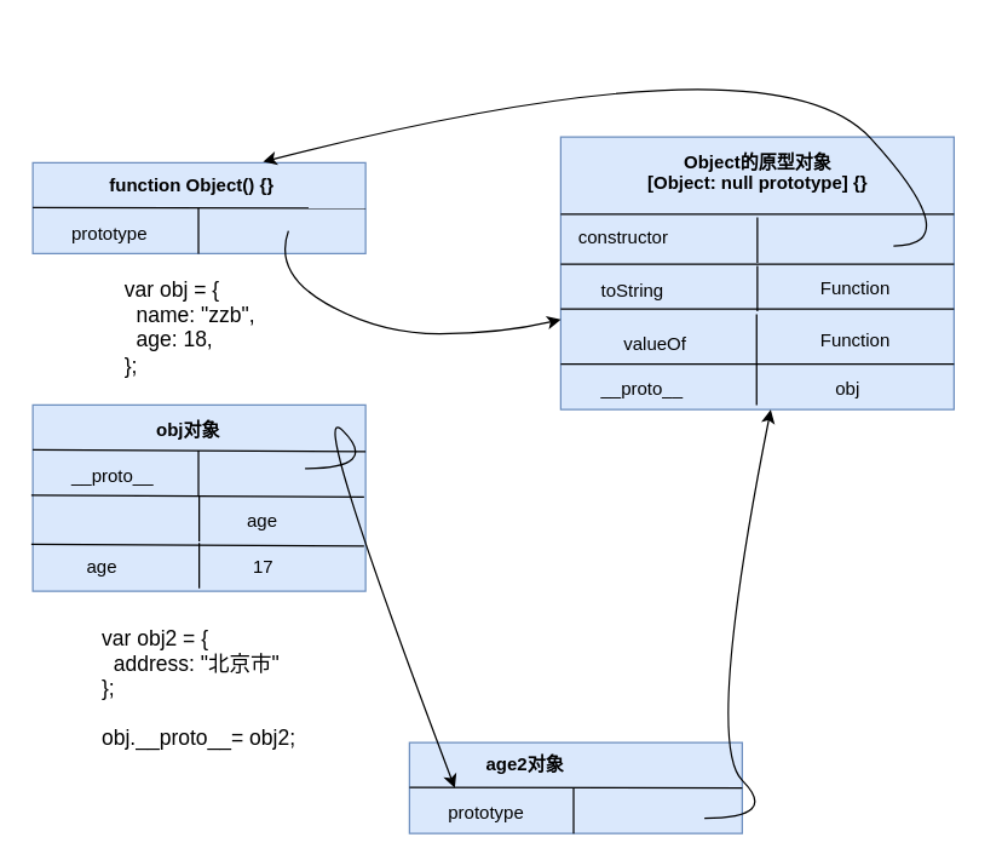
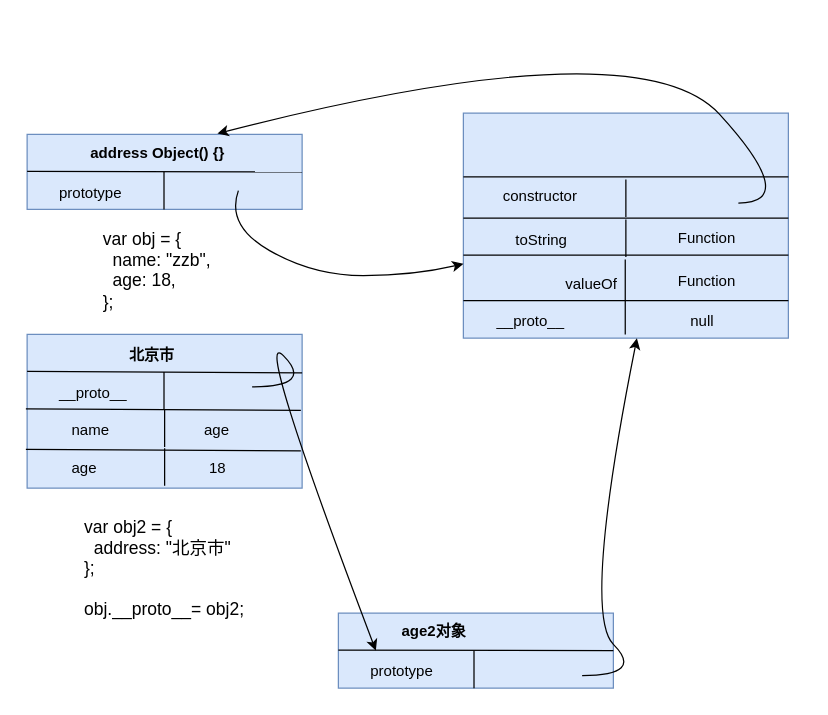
  <mxCell id="0" />
  <mxCell id="1" parent="0" />
  <mxCell id="2" value="" style="rounded=0;whiteSpace=wrap;html=1;fillColor=#dae8fc;strokeColor=#6c8ebf;" parent="1" vertex="1"><mxGeometry x="21" y="107" width="220" height="60" as="geometry" /></mxCell>
  <mxCell id="3" value="" style="endArrow=none;html=1;entryX=1;entryY=0.5;entryDx=0;entryDy=0;" parent="1" target="2" edge="1"><mxGeometry width="50" height="50" relative="1" as="geometry"><mxPoint x="21" y="136.5" as="sourcePoint" /><mxPoint x="141" y="136.5" as="targetPoint" /></mxGeometry></mxCell>
- <mxCell id="4" value="&lt;b&gt;function Object() {}&lt;/b&gt;" style="text;html=1;resizable=0;points=[];autosize=1;align=left;verticalAlign=top;spacingTop=-4;" parent="1" vertex="1"><mxGeometry x="70" y="112" width="120" height="20" as="geometry" /></mxCell>
+ <mxCell id="4" value="&lt;b&gt;address Object() {}&lt;/b&gt;" style="text;html=1;resizable=0;points=[];autosize=1;align=left;verticalAlign=top;spacingTop=-4;" parent="1" vertex="1"><mxGeometry x="70" y="112" width="120" height="20" as="geometry" /></mxCell>
  <mxCell id="5" value="prototype" style="text;html=1;resizable=0;points=[];autosize=1;align=left;verticalAlign=top;spacingTop=-4;" parent="1" vertex="1"><mxGeometry x="45" y="144" width="70" height="20" as="geometry" /></mxCell>
  <mxCell id="6" value="" style="endArrow=none;html=1;" parent="1" edge="1"><mxGeometry width="50" height="50" relative="1" as="geometry"><mxPoint x="130.5" y="167" as="sourcePoint" /><mxPoint x="130.5" y="137" as="targetPoint" /></mxGeometry></mxCell>
  <mxCell id="7" value="" style="rounded=0;whiteSpace=wrap;html=1;fillColor=#dae8fc;strokeColor=#6c8ebf;" parent="1" vertex="1"><mxGeometry x="21" y="267" width="220" height="123" as="geometry" /></mxCell>
  <mxCell id="8" value="" style="endArrow=none;html=1;entryX=1;entryY=0.25;entryDx=0;entryDy=0;" parent="1" target="7" edge="1"><mxGeometry width="50" height="50" relative="1" as="geometry"><mxPoint x="21" y="296.5" as="sourcePoint" /><mxPoint x="141" y="296.5" as="targetPoint" /></mxGeometry></mxCell>
- <mxCell id="9" value="&lt;b&gt;obj对象&lt;/b&gt;" style="text;html=1;resizable=0;points=[];autosize=1;align=left;verticalAlign=top;spacingTop=-4;" parent="1" vertex="1"><mxGeometry x="101" y="274" width="60" height="20" as="geometry" /></mxCell>
+ <mxCell id="9" value="&lt;b&gt;北京市&lt;/b&gt;" style="text;html=1;resizable=0;points=[];autosize=1;align=left;verticalAlign=top;spacingTop=-4;" parent="1" vertex="1"><mxGeometry x="101" y="274" width="60" height="20" as="geometry" /></mxCell>
  <mxCell id="10" value="__proto__" style="text;html=1;resizable=0;points=[];autosize=1;align=left;verticalAlign=top;spacingTop=-4;" parent="1" vertex="1"><mxGeometry x="45" y="304" width="70" height="20" as="geometry" /></mxCell>
  <mxCell id="11" value="" style="endArrow=none;html=1;" parent="1" edge="1"><mxGeometry width="50" height="50" relative="1" as="geometry"><mxPoint x="130.5" y="327" as="sourcePoint" /><mxPoint x="130.5" y="297" as="targetPoint" /></mxGeometry></mxCell>
  <mxCell id="12" value="&lt;div style=&quot;font-size: 14px ; line-height: 118% ; white-space: pre&quot;&gt;&lt;div&gt;&lt;span style=&quot;background-color: rgb(255 , 255 , 255)&quot;&gt;var obj = {&lt;/span&gt;&lt;/div&gt;&lt;div&gt;&lt;span style=&quot;background-color: rgb(255 , 255 , 255)&quot;&gt;&amp;nbsp; name: &quot;zzb&quot;,&lt;/span&gt;&lt;/div&gt;&lt;div&gt;&lt;span style=&quot;background-color: rgb(255 , 255 , 255)&quot;&gt;&amp;nbsp; age: 18,&lt;/span&gt;&lt;/div&gt;&lt;div&gt;&lt;span style=&quot;background-color: rgb(255 , 255 , 255)&quot;&gt;};&lt;/span&gt;&lt;/div&gt;&lt;/div&gt;" style="text;html=1;resizable=0;points=[];autosize=1;align=left;verticalAlign=top;spacingTop=-4;" parent="1" vertex="1"><mxGeometry x="80" y="180" width="100" height="70" as="geometry" /></mxCell>
  <mxCell id="13" value="" style="rounded=0;whiteSpace=wrap;html=1;fillColor=#dae8fc;strokeColor=#6c8ebf;" parent="1" vertex="1"><mxGeometry x="370" y="90" width="260" height="180" as="geometry" /></mxCell>
  <mxCell id="14" value="" style="endArrow=none;html=1;" parent="1" edge="1"><mxGeometry width="50" height="50" relative="1" as="geometry"><mxPoint x="370" y="141" as="sourcePoint" /><mxPoint x="630" y="141" as="targetPoint" /></mxGeometry></mxCell>
  <mxCell id="15" value="" style="endArrow=none;html=1;" parent="1" edge="1"><mxGeometry width="50" height="50" relative="1" as="geometry"><mxPoint x="370" y="174" as="sourcePoint" /><mxPoint x="630" y="174" as="targetPoint" /></mxGeometry></mxCell>
- <mxCell id="16" value="&lt;b&gt;Object的原型对象&lt;br&gt;[Object: null prototype] {}&lt;br&gt;&lt;/b&gt;" style="text;html=1;resizable=0;points=[];autosize=1;align=center;verticalAlign=top;spacingTop=-4;" parent="1" vertex="1"><mxGeometry x="420" y="97" width="160" height="30" as="geometry" /></mxCell>
- <mxCell id="17" value="constructor" style="text;html=1;resizable=0;points=[];autosize=1;align=left;verticalAlign=top;spacingTop=-4;" parent="1" vertex="1"><mxGeometry x="380" y="147" width="70" height="20" as="geometry" /></mxCell>
+ <mxCell id="17" value="constructor" style="text;html=1;resizable=0;points=[];autosize=1;align=left;verticalAlign=top;spacingTop=-4;" parent="1" vertex="1"><mxGeometry x="400" y="147" width="70" height="20" as="geometry" /></mxCell>
  <mxCell id="18" value="" style="endArrow=none;html=1;" parent="1" edge="1"><mxGeometry width="50" height="50" relative="1" as="geometry"><mxPoint x="500" y="173" as="sourcePoint" /><mxPoint x="500" y="143" as="targetPoint" /></mxGeometry></mxCell>
  <mxCell id="19" value="" style="endArrow=none;html=1;" parent="1" edge="1"><mxGeometry width="50" height="50" relative="1" as="geometry"><mxPoint x="500" y="205" as="sourcePoint" /><mxPoint x="500" y="175" as="targetPoint" /></mxGeometry></mxCell>
- <mxCell id="20" value="toString" style="text;html=1;resizable=0;points=[];autosize=1;align=left;verticalAlign=top;spacingTop=-4;" parent="1" vertex="1"><mxGeometry x="395" y="182" width="60" height="20" as="geometry" /></mxCell>
+ <mxCell id="20" value="toString" style="text;html=1;resizable=0;points=[];autosize=1;align=left;verticalAlign=top;spacingTop=-4;" parent="1" vertex="1"><mxGeometry x="410" y="182" width="60" height="20" as="geometry" /></mxCell>
  <mxCell id="21" value="Function" style="text;html=1;resizable=0;points=[];autosize=1;align=left;verticalAlign=top;spacingTop=-4;" parent="1" vertex="1"><mxGeometry x="540" y="180" width="60" height="20" as="geometry" /></mxCell>
  <mxCell id="22" value="" style="curved=1;endArrow=classic;html=1;entryX=0.692;entryY=-0.011;entryDx=0;entryDy=0;entryPerimeter=0;" parent="1" target="2" edge="1"><mxGeometry width="50" height="50" relative="1" as="geometry"><mxPoint x="590" y="162" as="sourcePoint" /><mxPoint x="360" y="40" as="targetPoint" /><Array as="points"><mxPoint x="640" y="162" /><mxPoint x="510" y="20" /></Array></mxGeometry></mxCell>
  <mxCell id="23" value="" style="endArrow=none;html=1;" parent="1" edge="1"><mxGeometry width="50" height="50" relative="1" as="geometry"><mxPoint x="131" y="357" as="sourcePoint" /><mxPoint x="131" y="327" as="targetPoint" /></mxGeometry></mxCell>
  <mxCell id="24" value="" style="endArrow=none;html=1;" parent="1" edge="1"><mxGeometry width="50" height="50" relative="1" as="geometry"><mxPoint x="131" y="388" as="sourcePoint" /><mxPoint x="131" y="358" as="targetPoint" /></mxGeometry></mxCell>
  <mxCell id="25" value="" style="endArrow=none;html=1;entryX=1;entryY=0.25;entryDx=0;entryDy=0;" parent="1" edge="1"><mxGeometry width="50" height="50" relative="1" as="geometry"><mxPoint x="20" y="326.5" as="sourcePoint" /><mxPoint x="240" y="327.75" as="targetPoint" /></mxGeometry></mxCell>
  <mxCell id="26" value="" style="endArrow=none;html=1;entryX=1;entryY=0.25;entryDx=0;entryDy=0;" parent="1" edge="1"><mxGeometry width="50" height="50" relative="1" as="geometry"><mxPoint x="20" y="359" as="sourcePoint" /><mxPoint x="240" y="360.25" as="targetPoint" /></mxGeometry></mxCell>
+ <mxCell id="27" value="name&lt;br&gt;" style="text;html=1;resizable=0;points=[];autosize=1;align=left;verticalAlign=top;spacingTop=-4;" parent="1" vertex="1"><mxGeometry x="55" y="334" width="50" height="20" as="geometry" /></mxCell>
  <mxCell id="28" value="age" style="text;html=1;resizable=0;points=[];autosize=1;align=left;verticalAlign=top;spacingTop=-4;" parent="1" vertex="1"><mxGeometry x="55" y="364" width="40" height="20" as="geometry" /></mxCell>
- <mxCell id="29" value="17" style="text;html=1;resizable=0;points=[];autosize=1;align=left;verticalAlign=top;spacingTop=-4;" parent="1" vertex="1"><mxGeometry x="165" y="364" width="30" height="20" as="geometry" /></mxCell>
+ <mxCell id="29" value="18" style="text;html=1;resizable=0;points=[];autosize=1;align=left;verticalAlign=top;spacingTop=-4;" parent="1" vertex="1"><mxGeometry x="165" y="364" width="30" height="20" as="geometry" /></mxCell>
  <mxCell id="30" value="age" style="text;html=1;resizable=0;points=[];autosize=1;align=left;verticalAlign=top;spacingTop=-4;" parent="1" vertex="1"><mxGeometry x="161" y="334" width="40" height="20" as="geometry" /></mxCell>
  <mxCell id="31" value="" style="endArrow=none;html=1;" parent="1" edge="1"><mxGeometry width="50" height="50" relative="1" as="geometry"><mxPoint x="499.5" y="237" as="sourcePoint" /><mxPoint x="499.5" y="207" as="targetPoint" /></mxGeometry></mxCell>
  <mxCell id="32" value="" style="endArrow=none;html=1;" parent="1" edge="1"><mxGeometry width="50" height="50" relative="1" as="geometry"><mxPoint x="499.5" y="267" as="sourcePoint" /><mxPoint x="499.5" y="237" as="targetPoint" /></mxGeometry></mxCell>
  <mxCell id="33" value="" style="endArrow=none;html=1;" parent="1" edge="1"><mxGeometry width="50" height="50" relative="1" as="geometry"><mxPoint x="370" y="203.5" as="sourcePoint" /><mxPoint x="630" y="203.5" as="targetPoint" /></mxGeometry></mxCell>
  <mxCell id="34" value="" style="endArrow=none;html=1;" parent="1" edge="1"><mxGeometry width="50" height="50" relative="1" as="geometry"><mxPoint x="370" y="240" as="sourcePoint" /><mxPoint x="630" y="240" as="targetPoint" /></mxGeometry></mxCell>
- <mxCell id="35" value="valueOf" style="text;html=1;resizable=0;points=[];autosize=1;align=left;verticalAlign=top;spacingTop=-4;" parent="1" vertex="1"><mxGeometry x="410" y="217" width="60" height="20" as="geometry" /></mxCell>
+ <mxCell id="35" value="valueOf" style="text;html=1;resizable=0;points=[];autosize=1;align=left;verticalAlign=top;spacingTop=-4;" parent="1" vertex="1"><mxGeometry x="450" y="217" width="60" height="20" as="geometry" /></mxCell>
  <mxCell id="36" value="__proto__" style="text;html=1;resizable=0;points=[];autosize=1;align=left;verticalAlign=top;spacingTop=-4;" parent="1" vertex="1"><mxGeometry x="395" y="247" width="70" height="20" as="geometry" /></mxCell>
- <mxCell id="37" value="obj" style="text;html=1;resizable=0;points=[];autosize=1;align=left;verticalAlign=top;spacingTop=-4;" parent="1" vertex="1"><mxGeometry x="550" y="247" width="30" height="20" as="geometry" /></mxCell>
+ <mxCell id="37" value="null" style="text;html=1;resizable=0;points=[];autosize=1;align=left;verticalAlign=top;spacingTop=-4;" parent="1" vertex="1"><mxGeometry x="550" y="247" width="30" height="20" as="geometry" /></mxCell>
  <mxCell id="38" value="Function" style="text;html=1;resizable=0;points=[];autosize=1;align=left;verticalAlign=top;spacingTop=-4;" parent="1" vertex="1"><mxGeometry x="540" y="215" width="60" height="20" as="geometry" /></mxCell>
  <mxCell id="39" value="" style="curved=1;endArrow=classic;html=1;" parent="1" target="13" edge="1"><mxGeometry width="50" height="50" relative="1" as="geometry"><mxPoint x="190" y="152" as="sourcePoint" /><mxPoint x="240" y="102" as="targetPoint" /><Array as="points"><mxPoint x="180" y="180" /><mxPoint x="250" y="220" /><mxPoint x="330" y="220" /></Array></mxGeometry></mxCell>
  <mxCell id="40" value="&lt;div style=&quot;font-size: 14px ; line-height: 118% ; white-space: pre&quot;&gt;&lt;div&gt;&lt;span style=&quot;background-color: rgb(255 , 255 , 255)&quot;&gt;var obj2 = {&lt;/span&gt;&lt;/div&gt;&lt;div&gt;&lt;span style=&quot;background-color: rgb(255 , 255 , 255)&quot;&gt;&amp;nbsp; address: &quot;北京市&quot;&lt;/span&gt;&lt;/div&gt;&lt;div&gt;&lt;span style=&quot;background-color: rgb(255 , 255 , 255)&quot;&gt;};&lt;/span&gt;&lt;/div&gt;&lt;div&gt;&lt;span style=&quot;background-color: rgb(255 , 255 , 255)&quot;&gt;&lt;br&gt;&lt;/span&gt;&lt;/div&gt;&lt;div&gt;&lt;span style=&quot;background-color: rgb(255 , 255 , 255)&quot;&gt;obj.__proto__= obj2;&lt;/span&gt;&lt;/div&gt;&lt;/div&gt;" style="text;html=1;resizable=0;points=[];autosize=1;align=left;verticalAlign=top;spacingTop=-4;" parent="1" vertex="1"><mxGeometry x="65" y="410" width="140" height="80" as="geometry" /></mxCell>
  <mxCell id="41" value="" style="rounded=0;whiteSpace=wrap;html=1;fillColor=#dae8fc;strokeColor=#6c8ebf;" parent="1" vertex="1"><mxGeometry x="270" y="490" width="220" height="60" as="geometry" /></mxCell>
  <mxCell id="42" value="" style="endArrow=none;html=1;entryX=1;entryY=0.5;entryDx=0;entryDy=0;" parent="1" target="41" edge="1"><mxGeometry width="50" height="50" relative="1" as="geometry"><mxPoint x="270" y="519.5" as="sourcePoint" /><mxPoint x="390" y="519.5" as="targetPoint" /></mxGeometry></mxCell>
  <mxCell id="43" value="&lt;b&gt;age2对象&lt;/b&gt;" style="text;html=1;resizable=0;points=[];autosize=1;align=left;verticalAlign=top;spacingTop=-4;" parent="1" vertex="1"><mxGeometry x="319" y="495" width="60" height="20" as="geometry" /></mxCell>
  <mxCell id="44" value="prototype" style="text;html=1;resizable=0;points=[];autosize=1;align=left;verticalAlign=top;spacingTop=-4;" parent="1" vertex="1"><mxGeometry x="294" y="527" width="70" height="20" as="geometry" /></mxCell>
  <mxCell id="45" value="" style="endArrow=none;html=1;" parent="1" edge="1"><mxGeometry width="50" height="50" relative="1" as="geometry"><mxPoint x="378.5" y="550" as="sourcePoint" /><mxPoint x="378.5" y="520" as="targetPoint" /></mxGeometry></mxCell>
  <mxCell id="46" value="" style="curved=1;endArrow=classic;html=1;" parent="1" edge="1"><mxGeometry width="50" height="50" relative="1" as="geometry"><mxPoint x="201" y="309" as="sourcePoint" /><mxPoint x="300" y="520" as="targetPoint" /><Array as="points"><mxPoint x="251" y="309" /><mxPoint x="201" y="259" /></Array></mxGeometry></mxCell>
  <mxCell id="47" value="" style="curved=1;endArrow=classic;html=1;entryX=0.534;entryY=1.001;entryDx=0;entryDy=0;entryPerimeter=0;" parent="1" target="13" edge="1"><mxGeometry width="50" height="50" relative="1" as="geometry"><mxPoint x="465" y="540" as="sourcePoint" /><mxPoint x="515" y="490" as="targetPoint" /><Array as="points"><mxPoint x="515" y="540" /><mxPoint x="465" y="490" /></Array></mxGeometry></mxCell>
